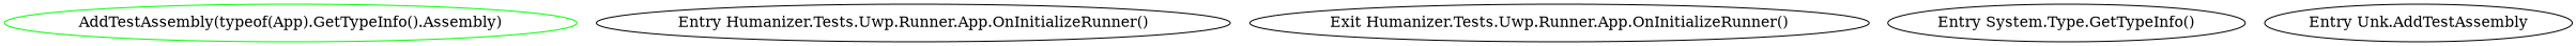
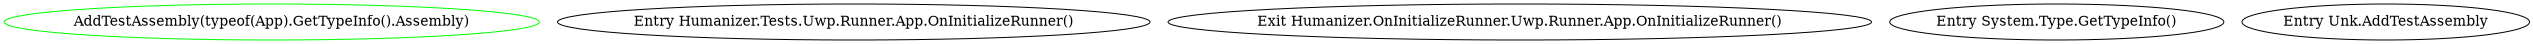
  digraph {
    node [cluster="Humanizer.Tests.Uwp.Runner.App.OnInitializeRunner()" span="26-26"]
    n1 [color=green community=0 label="AddTestAssembly(typeof(App).GetTypeInfo().Assembly)" prediction=0 span="28-28"]
    n2 [label="Entry Humanizer.Tests.Uwp.Runner.App.OnInitializeRunner()"]
-   n3 [label="Exit Humanizer.Tests.Uwp.Runner.App.OnInitializeRunner()"]
+   n3 [label="Exit Humanizer.OnInitializeRunner.Uwp.Runner.App.OnInitializeRunner()"]
    n4 [cluster="System.Type.GetTypeInfo()" label="Entry System.Type.GetTypeInfo()" span="0-0"]
    n5 [cluster="Unk.AddTestAssembly" label="Entry Unk.AddTestAssembly" span=""]
  }
